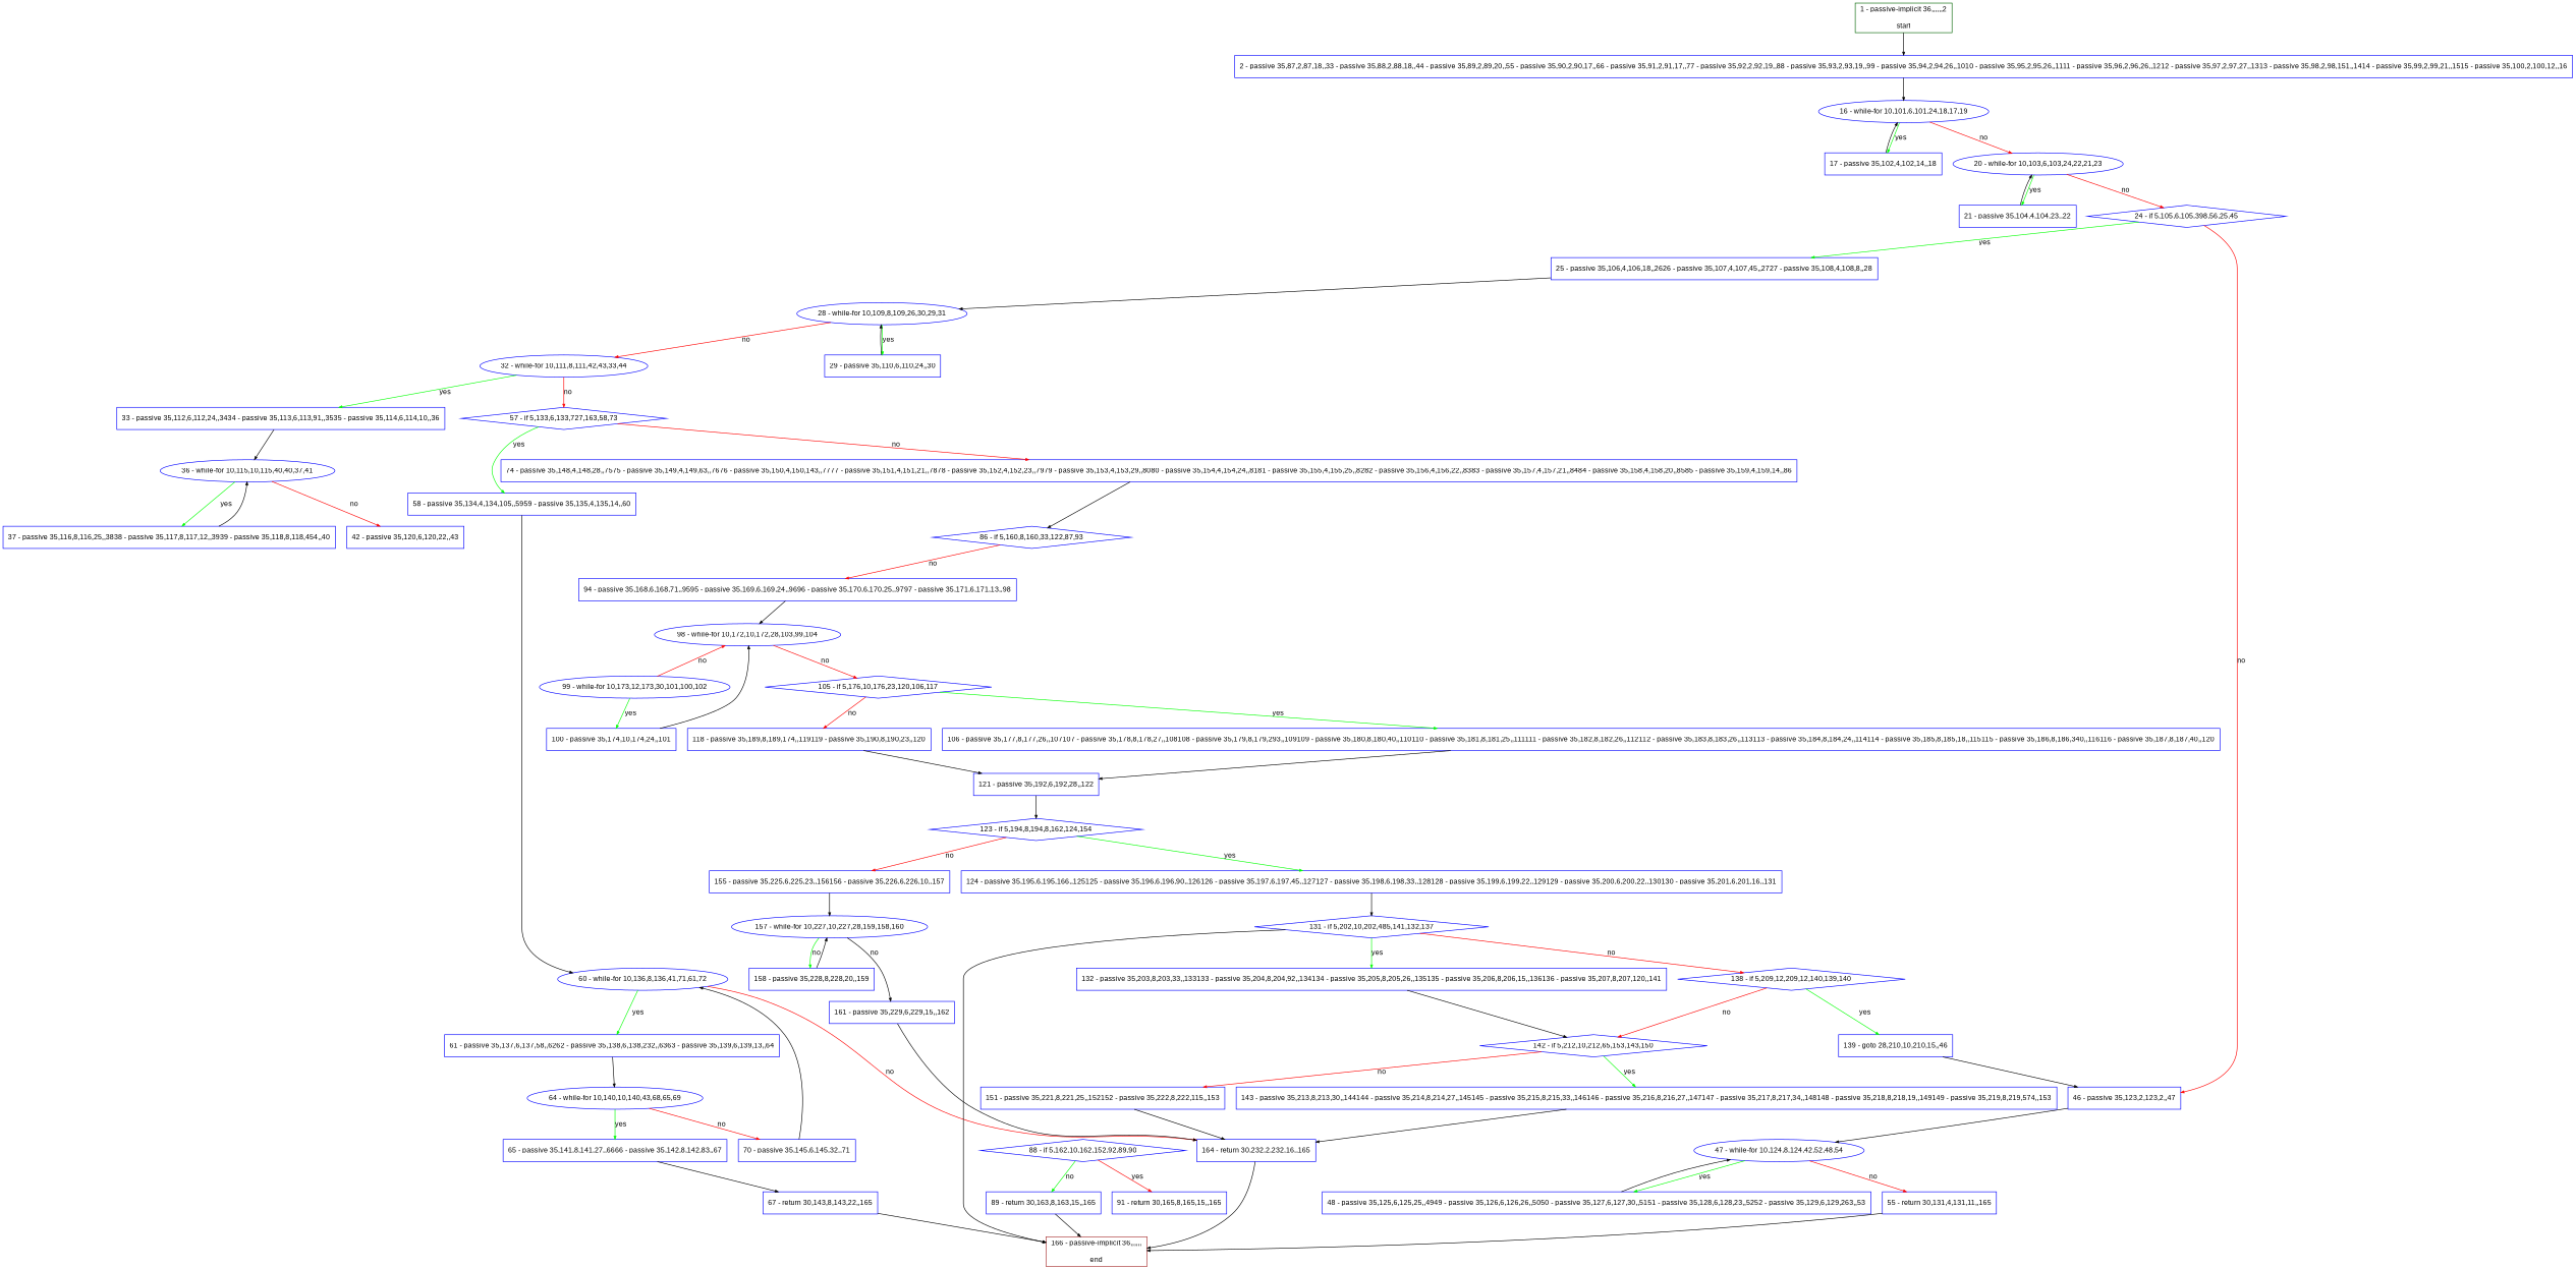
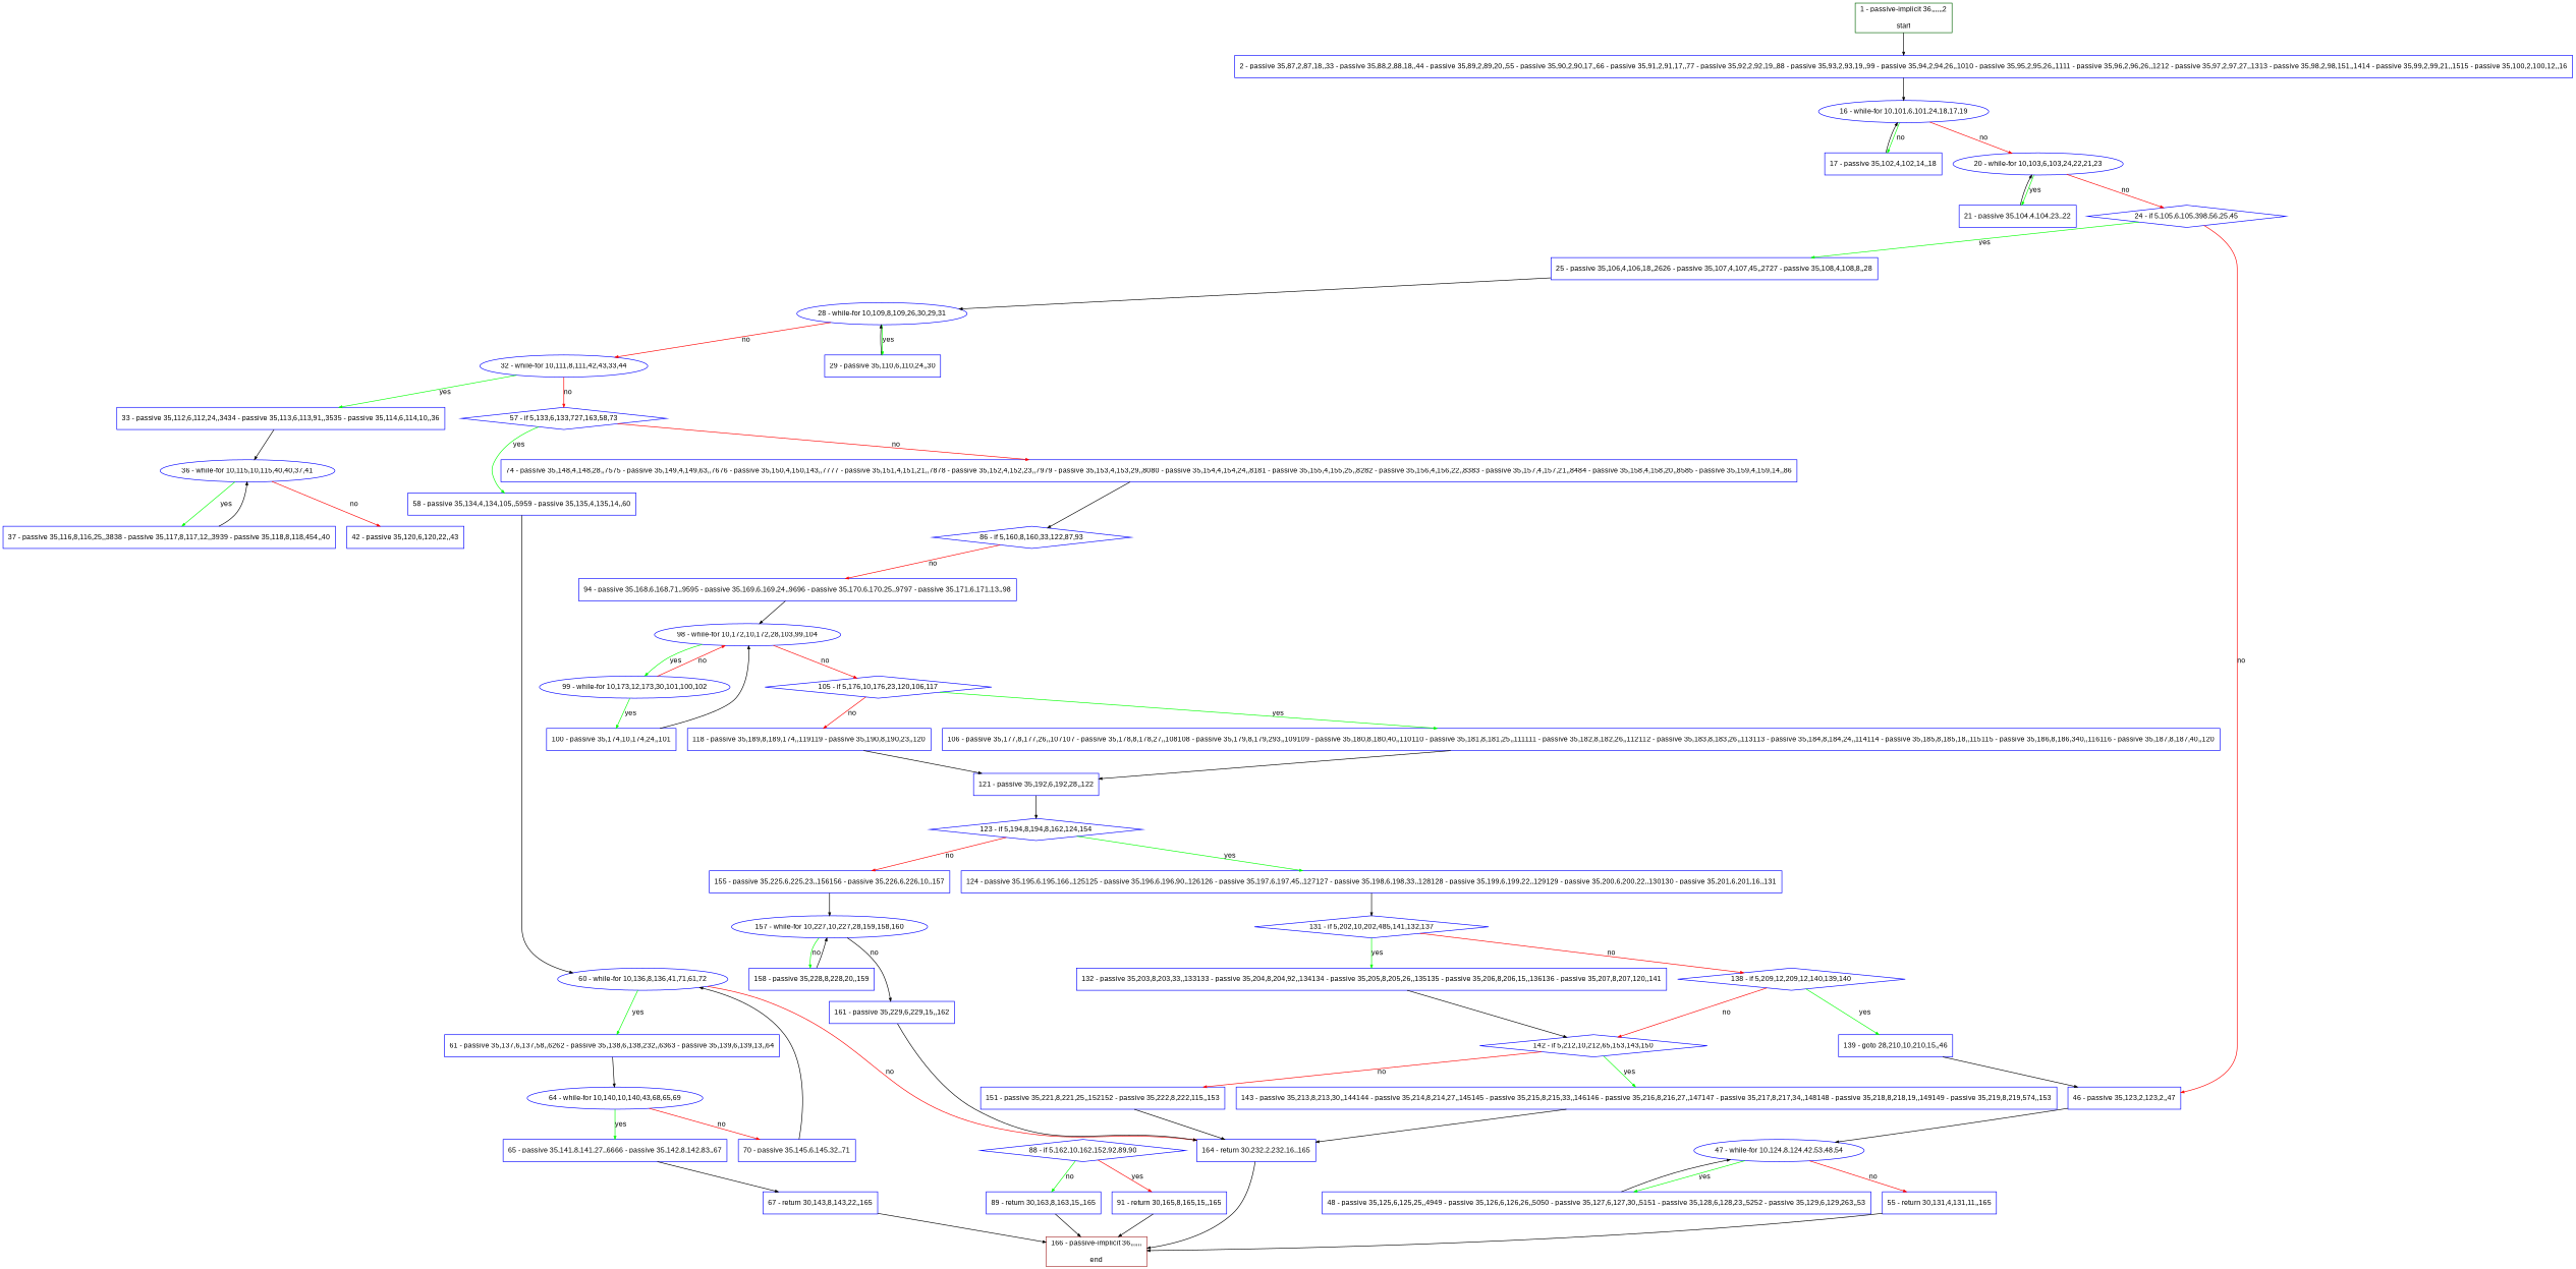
  digraph {
    bgcolor=white
    compound=true
    fillcolor="#FFFFCC"
    fontname=Arial
    fontsize=12
    pack=true
    packmode=clust
    style="rounded,filled"
    node [color="#0000ff" compound=true fillcolor="#ffffff" fixedsize=false fontname=Arial fontsize=12 node_initialized=no shape=box style=filled]
    edge [arrowhead=normal arrowsize=0.5 arrowtail=none color="#000000" compound=true dir=forward fontcolor=black fontname=Arial fontsize=12]
    n1 [label="2 - passive 35,87,2,87,18,,33 - passive 35,88,2,88,18,,44 - passive 35,89,2,89,20,,55 - passive 35,90,2,90,17,,66 - passive 35,91,2,91,17,,77 - passive 35,92,2,92,19,,88 - passive 35,93,2,93,19,,99 - passive 35,94,2,94,26,,1010 - passive 35,95,2,95,26,,1111 - passive 35,96,2,96,26,,1212 - passive 35,97,2,97,27,,1313 - passive 35,98,2,98,151,,1414 - passive 35,99,2,99,21,,1515 - passive 35,100,2,100,12,,16"]
    n2 [label="16 - while-for 10,101,6,101,24,18,17,19" shape=oval]
    n3 [label="17 - passive 35,102,4,102,14,,18"]
    n4 [label="20 - while-for 10,103,6,103,24,22,21,23" shape=oval]
    n5 [color="#006400" label="1 - passive-implicit 36,,,,,,2\n\nstart"]
    n6 [label="21 - passive 35,104,4,104,23,,22"]
    n7 [label="24 - if 5,105,6,105,398,56,25,45" shape=diamond]
    n8 [label="25 - passive 35,106,4,106,18,,2626 - passive 35,107,4,107,45,,2727 - passive 35,108,4,108,8,,28"]
    n9 [label="46 - passive 35,123,2,123,2,,47"]
    n10 [label="28 - while-for 10,109,8,109,26,30,29,31" shape=oval]
-   n11 [label="47 - while-for 10,124,8,124,42,52,48,54" shape=oval]
+   n11 [label="47 - while-for 10,124,8,124,42,53,48,54" shape=oval]
    n12 [label="29 - passive 35,110,6,110,24,,30"]
    n13 [label="32 - while-for 10,111,8,111,42,43,33,44" shape=oval]
    n14 [label="48 - passive 35,125,6,125,25,,4949 - passive 35,126,6,126,26,,5050 - passive 35,127,6,127,30,,5151 - passive 35,128,6,128,23,,5252 - passive 35,129,6,129,263,,53"]
    n15 [label="55 - return 30,131,4,131,11,,165"]
    n16 [label="33 - passive 35,112,6,112,24,,3434 - passive 35,113,6,113,91,,3535 - passive 35,114,6,114,10,,36"]
    n17 [label="57 - if 5,133,6,133,727,163,58,73" shape=diamond]
    n18 [label="36 - while-for 10,115,10,115,40,40,37,41" shape=oval]
    n19 [label="58 - passive 35,134,4,134,105,,5959 - passive 35,135,4,135,14,,60"]
    n20 [label="74 - passive 35,148,4,148,28,,7575 - passive 35,149,4,149,63,,7676 - passive 35,150,4,150,143,,7777 - passive 35,151,4,151,21,,7878 - passive 35,152,4,152,23,,7979 - passive 35,153,4,153,29,,8080 - passive 35,154,4,154,24,,8181 - passive 35,155,4,155,25,,8282 - passive 35,156,4,156,22,,8383 - passive 35,157,4,157,21,,8484 - passive 35,158,4,158,20,,8585 - passive 35,159,4,159,14,,86"]
    n21 [label="37 - passive 35,116,8,116,25,,3838 - passive 35,117,8,117,12,,3939 - passive 35,118,8,118,454,,40"]
    n22 [label="42 - passive 35,120,6,120,22,,43"]
    n23 [label="60 - while-for 10,136,8,136,41,71,61,72" shape=oval]
    n24 [label="86 - if 5,160,8,160,33,122,87,93" shape=diamond]
    n25 [color="#a52a2a" label="166 - passive-implicit 36,,,,,,\n\nend"]
    n26 [label="61 - passive 35,137,6,137,58,,6262 - passive 35,138,6,138,232,,6363 - passive 35,139,6,139,13,,64"]
    n27 [label="164 - return 30,232,2,232,16,,165"]
    n28 [label="94 - passive 35,168,6,168,71,,9595 - passive 35,169,6,169,24,,9696 - passive 35,170,6,170,25,,9797 - passive 35,171,6,171,13,,98"]
    n29 [label="64 - while-for 10,140,10,140,43,68,65,69" shape=oval]
    n30 [label="65 - passive 35,141,8,141,27,,6666 - passive 35,142,8,142,83,,67"]
    n31 [label="70 - passive 35,145,6,145,32,,71"]
    n32 [label="67 - return 30,143,8,143,22,,165"]
    n33 [label="98 - while-for 10,172,10,172,28,103,99,104" shape=oval]
    n34 [label="88 - if 5,162,10,162,152,92,89,90" shape=diamond]
    n35 [label="89 - return 30,163,8,163,15,,165"]
    n36 [label="91 - return 30,165,8,165,15,,165"]
    n37 [label="99 - while-for 10,173,12,173,30,101,100,102" shape=oval]
    n38 [label="105 - if 5,176,10,176,23,120,106,117" shape=diamond]
    n39 [label="100 - passive 35,174,10,174,24,,101"]
    n40 [label="106 - passive 35,177,8,177,26,,107107 - passive 35,178,8,178,27,,108108 - passive 35,179,8,179,293,,109109 - passive 35,180,8,180,40,,110110 - passive 35,181,8,181,25,,111111 - passive 35,182,8,182,26,,112112 - passive 35,183,8,183,26,,113113 - passive 35,184,8,184,24,,114114 - passive 35,185,8,185,18,,115115 - passive 35,186,8,186,340,,116116 - passive 35,187,8,187,40,,120"]
    n41 [label="118 - passive 35,189,8,189,174,,119119 - passive 35,190,8,190,23,,120"]
    n42 [label="121 - passive 35,192,6,192,28,,122"]
    n43 [label="123 - if 5,194,8,194,8,162,124,154" shape=diamond]
    n44 [label="124 - passive 35,195,6,195,166,,125125 - passive 35,196,6,196,90,,126126 - passive 35,197,6,197,45,,127127 - passive 35,198,6,198,33,,128128 - passive 35,199,6,199,22,,129129 - passive 35,200,6,200,22,,130130 - passive 35,201,6,201,16,,131"]
    n45 [label="155 - passive 35,225,6,225,23,,156156 - passive 35,226,6,226,10,,157"]
    n46 [label="131 - if 5,202,10,202,485,141,132,137" shape=diamond]
    n47 [label="157 - while-for 10,227,10,227,28,159,158,160" shape=oval]
    n48 [label="132 - passive 35,203,8,203,33,,133133 - passive 35,204,8,204,92,,134134 - passive 35,205,8,205,26,,135135 - passive 35,206,8,206,15,,136136 - passive 35,207,8,207,120,,141"]
    n49 [label="138 - if 5,209,12,209,12,140,139,140" shape=diamond]
    n50 [label="158 - passive 35,228,8,228,20,,159"]
    n51 [label="161 - passive 35,229,6,229,15,,162"]
    n52 [label="142 - if 5,212,10,212,65,153,143,150" shape=diamond]
    n53 [label="139 - goto 28,210,10,210,15,,46"]
    n54 [label="143 - passive 35,213,8,213,30,,144144 - passive 35,214,8,214,27,,145145 - passive 35,215,8,215,33,,146146 - passive 35,216,8,216,27,,147147 - passive 35,217,8,217,34,,148148 - passive 35,218,8,218,19,,149149 - passive 35,219,8,219,574,,153"]
    n55 [label="151 - passive 35,221,8,221,25,,152152 - passive 35,222,8,222,115,,153"]
    n1 -> n2
-   n2 -> n3 [color="#00ff00" label=yes]
+   n2 -> n3 [color="#00ff00" label=no]
    n2 -> n4 [color="#ff0000" label=no]
    n3 -> n2
    n4 -> n6 [color="#00ff00" label=yes]
    n4 -> n7 [color="#ff0000" label=no]
    n5 -> n1
    n6 -> n4
    n7 -> n8 [color="#00ff00" label=yes]
    n7 -> n9 [color="#ff0000" label=no]
    n8 -> n10
    n9 -> n11
    n10 -> n12 [color="#00ff00" label=yes]
    n10 -> n13 [color="#ff0000" label=no]
    n11 -> n14 [color="#00ff00" label=yes]
    n11 -> n15 [color="#ff0000" label=no]
    n12 -> n10
    n13 -> n16 [color="#00ff00" label=yes]
    n13 -> n17 [color="#ff0000" label=no]
    n14 -> n11
    n15 -> n25
    n16 -> n18
    n17 -> n19 [color="#00ff00" label=yes]
    n17 -> n20 [color="#ff0000" label=no]
    n18 -> n21 [color="#00ff00" label=yes]
    n18 -> n22 [color="#ff0000" label=no]
    n19 -> n23
    n20 -> n24
    n21 -> n18
    n23 -> n26 [color="#00ff00" label=yes]
    n23 -> n27 [color="#ff0000" label=no]
    n24 -> n28 [color="#ff0000" label=no]
    n26 -> n29
    n27 -> n25
    n28 -> n33
    n29 -> n30 [color="#00ff00" label=yes]
    n29 -> n31 [color="#ff0000" label=no]
    n30 -> n32
    n31 -> n23
    n32 -> n25
+   n33 -> n37 [color="#00ff00" label=yes]
    n33 -> n38 [color="#ff0000" label=no]
    n34 -> n35 [color="#00ff00" label=no]
    n34 -> n36 [color="#ff0000" label=yes]
    n35 -> n25
-   n46 -> n25
+   n36 -> n25
    n37 -> n33 [color="#ff0000" label=no]
    n37 -> n39 [color="#00ff00" label=yes]
    n38 -> n40 [color="#00ff00" label=yes]
    n38 -> n41 [color="#ff0000" label=no]
    n39 -> n33
    n40 -> n42
    n41 -> n42
    n42 -> n43
    n43 -> n44 [color="#00ff00" label=yes]
    n43 -> n45 [color="#ff0000" label=no]
    n44 -> n46
    n45 -> n47
    n46 -> n48 [color="#00ff00" label=yes]
    n46 -> n49 [color="#ff0000" label=no]
    n47 -> n50 [color="#00ff00" label=no]
    n47 -> n51 [label=no]
    n48 -> n52
    n49 -> n52 [color="#ff0000" label=no]
    n49 -> n53 [color="#00ff00" label=yes]
    n50 -> n47
    n51 -> n27
    n52 -> n54 [color="#00ff00" label=yes]
    n52 -> n55 [color="#ff0000" label=no]
    n53 -> n9
    n54 -> n27
    n55 -> n27
  }
